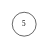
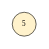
  <mxCell id="0" />
  <mxCell id="1" parent="0" />
- <mxCell id="2" value="5" style="ellipse;whiteSpace=wrap;html=1;aspect=fixed;fontFamily=Fira Code;" parent="1" vertex="1"><mxGeometry x="20" y="20" width="40" height="40" as="geometry" /></mxCell>
+ <mxCell id="2" value="5" style="ellipse;whiteSpace=wrap;html=1;aspect=fixed;fontFamily=Fira Code;fillColor=#fff2cc;" parent="1" vertex="1"><mxGeometry x="20" y="20" width="40" height="40" as="geometry" /></mxCell>
